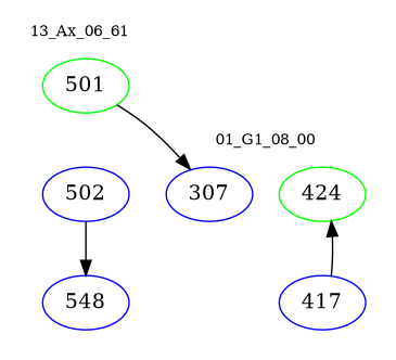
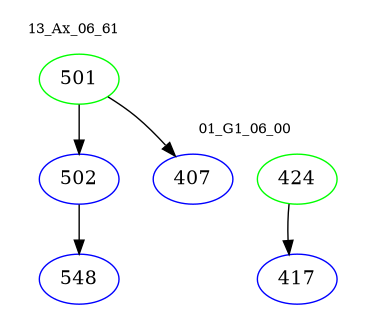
  digraph {
    node [color=blue]
    edge [color=black]
    n1 [color=green label=501]
    n2 [label=502]
    n3 [label=548]
    n4 [color=green label=424]
    n5 [label=417]
-   n6 [label=307]
+   n6 [label=407]
    subgraph cluster_1 {
      color=white
      fontsize=10
      label="13_Ax_06_61"
      n1
      n2
      n3
    }
    subgraph cluster_2 {
      color=white
      fontsize=10
-     label="01_G1_08_00"
+     label="01_G1_06_00"
      n4
      n5
      n6
    }
+   n1 -> n2
    n1 -> n6
    n2 -> n3
-   n5 -> n4
+   n4 -> n5
  }
